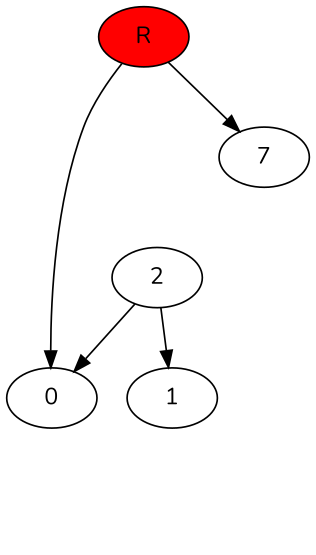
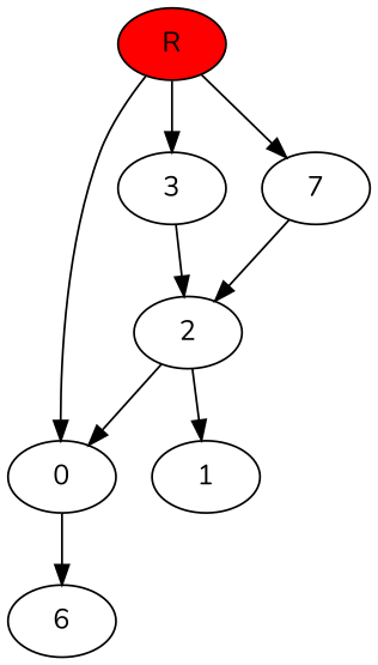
  digraph {
    fontname=Nunito
    node [fontname=Nunito]
    edge [fontname=Nunito]
    2
    1
    n3 [label=0]
+   6
+   3
    7
    R [fillcolor="#ff0000" style=filled]
    2 -> 1
    2 -> n3
+   n3 -> 6
+   3 -> 2
+   7 -> 2
    R -> n3
+   R -> 3
    R -> 7
  }
